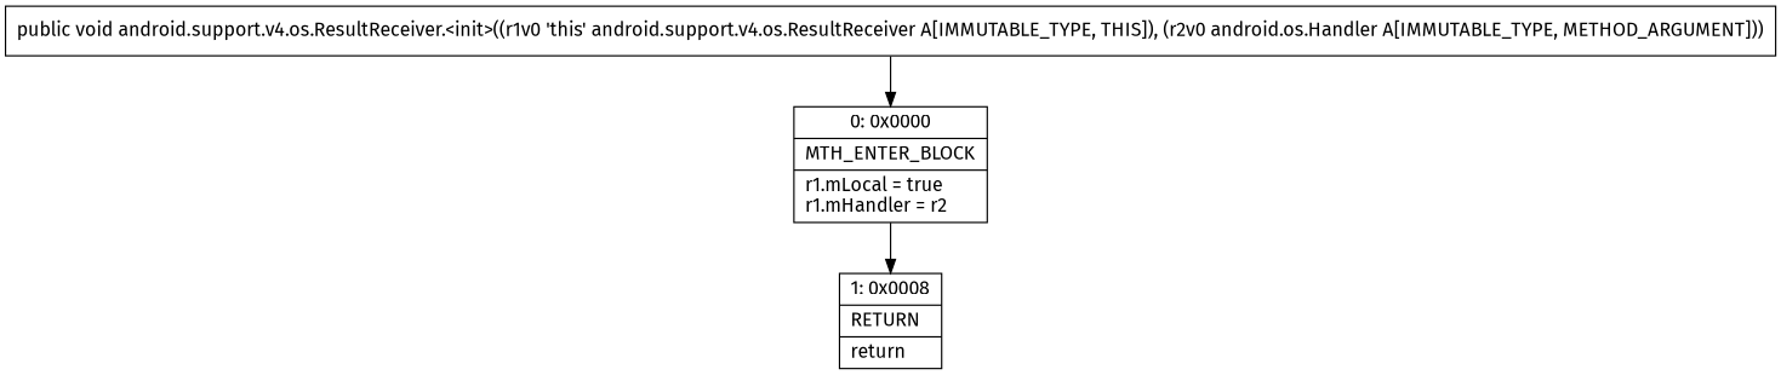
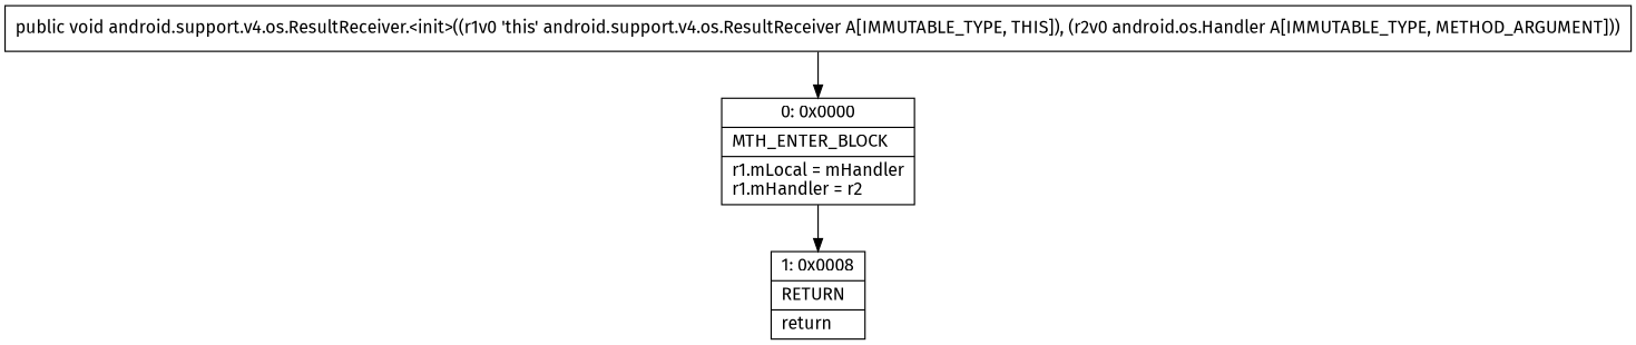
  digraph {
    fontname="Fira Sans"
    node [shape=record fontname="Fira Sans"]
    edge [fontname="Fira Sans"]
-   n1 [label="{0\:\ 0x0000|MTH_ENTER_BLOCK\l|r1.mLocal = true\lr1.mHandler = r2\l}"]
+   n1 [label="{0\:\ 0x0000|MTH_ENTER_BLOCK\l|r1.mLocal = mHandler\lr1.mHandler = r2\l}"]
    n2 [label="{1\:\ 0x0008|RETURN\l|return\l}"]
    n3 [label="{public void android.support.v4.os.ResultReceiver.\<init\>((r1v0 'this' android.support.v4.os.ResultReceiver A[IMMUTABLE_TYPE, THIS]), (r2v0 android.os.Handler A[IMMUTABLE_TYPE, METHOD_ARGUMENT])) }"]
    n1 -> n2
    n3 -> n1
  }
